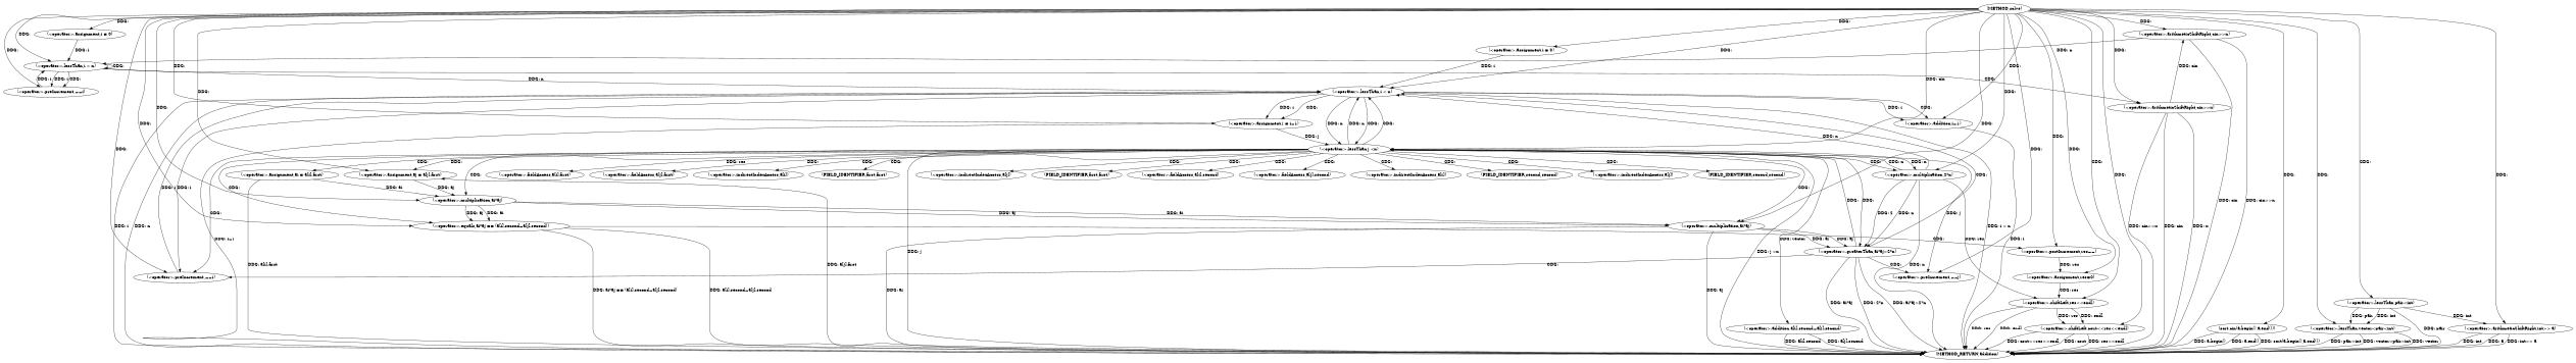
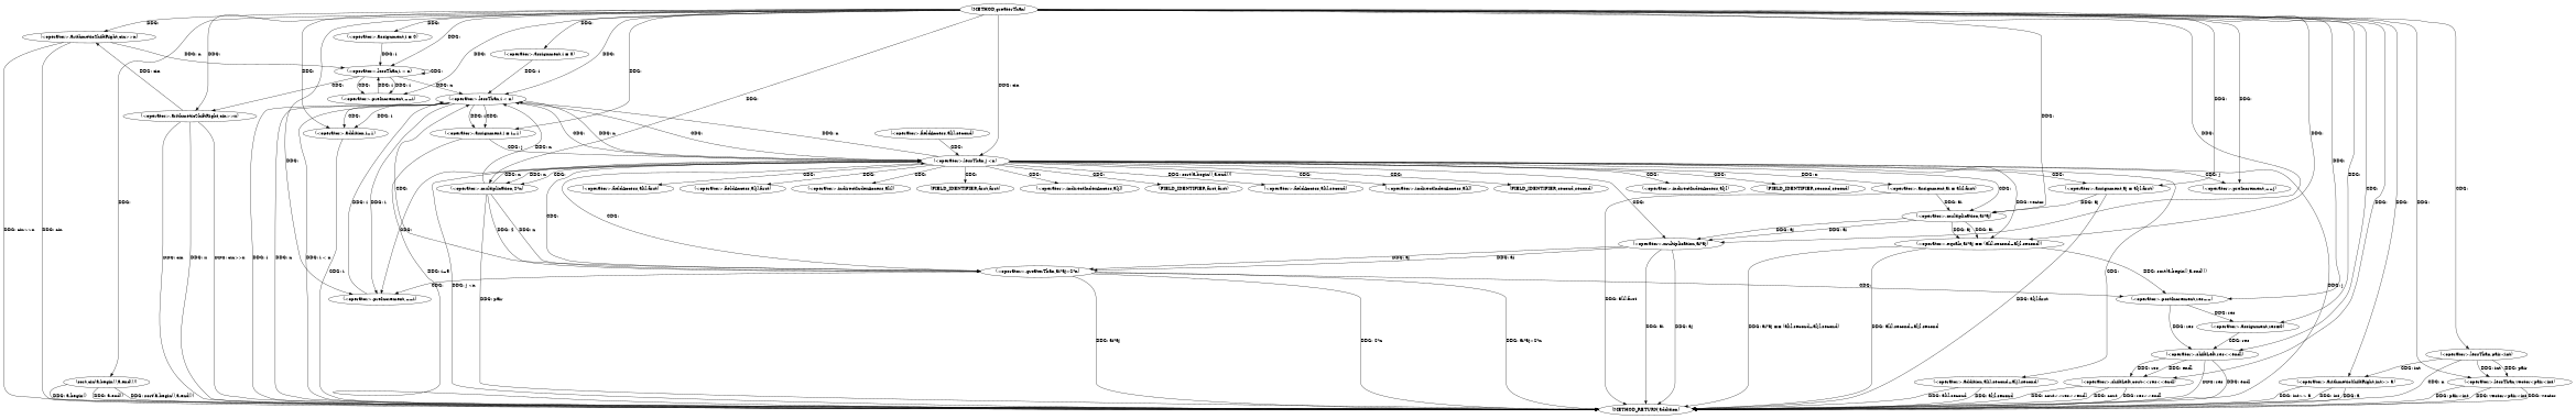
  digraph {
-   n1 [label="(METHOD,solve)"]
+   n1 [label="(METHOD,greaterThan)"]
    n2 [label="(<operator>.arithmeticShiftRight,cin>>n)"]
    n3 [label="(sort,cin(a.begin(),a.end()))"]
    n4 [label="(<operator>.assignment,res=0)"]
    n5 [label="(<operator>.shiftLeft,cout<<res<<endl)"]
    n6 [label="(<operator>.lessThan,vector<pair<int)"]
    n7 [label="(<operator>.arithmeticShiftRight,int>> a)"]
    n8 [label="(<operator>.assignment,i = 0)"]
    n9 [label="(<operator>.lessThan,i < n)"]
    n10 [label="(<operator>.preIncrement,++i)"]
    n11 [label="(<operator>.assignment,i = 0)"]
    n12 [label="(<operator>.lessThan,i < n)"]
    n13 [label="(<operator>.preIncrement,++i)"]
    n14 [label="(<operator>.arithmeticShiftRight,cin>>x)"]
    n15 [label="(<operator>.shiftLeft,res<<endl)"]
    n16 [label="(<operator>.lessThan,pair<int)"]
    n17 [label="(<operator>.assignment,j = i+1)"]
    n18 [label="(<operator>.lessThan,j <n)"]
    n19 [label="(<operator>.preIncrement,++j)"]
    n20 [label="(<operator>.assignment,aj = a[j].first)"]
    n21 [label="(<operator>.addition,i+1)"]
    n22 [label="(<operator>.postIncrement,res++)"]
    n23 [label="(<operator>.multiplication,ai*aj)"]
    n24 [label="(<operator>.multiplication,ai*aj)"]
    n25 [label="(<operator>.multiplication,2*n)"]
    n26 [label="(<operator>.equals,ai*aj == (a[i].second+a[j].second))"]
    n27 [label="(METHOD_RETURN,addition)"]
    n28 [label="(<operator>.assignment,ai = a[i].first)"]
    n29 [label="(<operator>.greaterThan,ai*aj>2*n)"]
    n30 [label="(<operator>.addition,a[i].second+a[j].second)"]
    n31 [label="(<operator>.fieldAccess,a[i].first)"]
    n32 [label="(<operator>.fieldAccess,a[j].first)"]
    n33 [label="(<operator>.indirectIndexAccess,a[i])"]
    n34 [label="(FIELD_IDENTIFIER,first,first)"]
    n35 [label="(<operator>.indirectIndexAccess,a[j])"]
    n36 [label="(FIELD_IDENTIFIER,first,first)"]
    n37 [label="(<operator>.fieldAccess,a[i].second)"]
    n38 [label="(<operator>.fieldAccess,a[j].second)"]
    n39 [label="(<operator>.indirectIndexAccess,a[i])"]
    n40 [label="(FIELD_IDENTIFIER,second,second)"]
    n41 [label="(<operator>.indirectIndexAccess,a[j])"]
    n42 [label="(FIELD_IDENTIFIER,second,second)"]
    n1 -> n2 [label="DDG: "]
    n1 -> n3 [label="DDG: "]
    n1 -> n4 [label="DDG: "]
    n1 -> n5 [label="DDG: "]
    n1 -> n6 [label="DDG: "]
    n1 -> n7 [label="DDG: "]
    n1 -> n8 [label="DDG: "]
    n1 -> n9 [label="DDG: "]
    n1 -> n10 [label="DDG: "]
    n1 -> n11 [label="DDG: "]
    n1 -> n12 [label="DDG: "]
    n1 -> n13 [label="DDG: "]
    n1 -> n14 [label="DDG: "]
    n1 -> n15 [label="CDG: "]
    n1 -> n16 [label="CDG: "]
    n1 -> n17 [label="DDG: "]
    n1 -> n18 [label="DDG: cin"]
    n1 -> n19 [label="DDG: "]
    n1 -> n20 [label="DDG: "]
    n1 -> n21 [label="DDG: "]
    n1 -> n22 [label="DDG: "]
    n1 -> n23 [label="DDG: "]
    n1 -> n24 [label="DDG: "]
    n1 -> n25 [label="DDG: "]
    n1 -> n26 [label="DDG: "]
    n2 -> n9 [label="DDG: n"]
    n2 -> n27 [label="DDG: cin"]
    n2 -> n27 [label="DDG: cin>>n"]
    n3 -> n27 [label="DDG: a.begin()"]
    n3 -> n27 [label="DDG: a.end()"]
    n3 -> n27 [label="DDG: sort(a.begin(),a.end())"]
    n4 -> n15 [label="CDG: res"]
    n5 -> n27 [label="DDG: res<<endl"]
    n5 -> n27 [label="DDG: cout<<res<<endl"]
    n5 -> n27 [label="DDG: cout"]
    n6 -> n27 [label="DDG: pair<int"]
    n6 -> n27 [label="DDG: vector<pair<int"]
    n6 -> n27 [label="DDG: vector"]
    n7 -> n27 [label="DDG: int"]
    n7 -> n27 [label="DDG: a"]
    n7 -> n27 [label="DDG: int>> a"]
    n8 -> n9 [label="DDG: i"]
    n9 -> n9 [label="CDG: "]
    n9 -> n10 [label="DDG: i"]
    n9 -> n10 [label="CDG: "]
    n9 -> n12 [label="DDG: n"]
    n9 -> n14 [label="CDG: "]
    n10 -> n9 [label="DDG: i"]
    n11 -> n12 [label="DDG: i"]
    n12 -> n13 [label="DDG: i"]
    n12 -> n17 [label="DDG: i"]
    n12 -> n17 [label="CDG: "]
    n12 -> n18 [label="DDG: n"]
    n12 -> n18 [label="CDG: "]
    n12 -> n21 [label="DDG: i"]
    n12 -> n21 [label="CDG: "]
    n12 -> n27 [label="DDG: i"]
    n12 -> n27 [label="DDG: n"]
    n12 -> n27 [label="DDG: i < n"]
    n13 -> n12 [label="DDG: i"]
    n14 -> n2 [label="DDG: cin"]
    n14 -> n27 [label="DDG: cin"]
    n14 -> n27 [label="DDG: x"]
    n14 -> n27 [label="DDG: cin>>x"]
    n15 -> n5 [label="DDG: res"]
    n15 -> n5 [label="DDG: endl"]
    n15 -> n27 [label="DDG: res"]
    n15 -> n27 [label="DDG: endl"]
    n16 -> n6 [label="DDG: int"]
    n16 -> n6 [label="DDG: pair"]
-   n16 -> n7 [label="DDG: int"]
-   n16 -> n27 [label="DDG: pair"]
-   n17 -> n18 [label="DDG: j"]
-   n17 -> n27 [label="DDG: i+1"]
+   n16 -> n7 [label="CDG: int"]
+   n16 -> n27 [label="CDG: n"]
+   n17 -> n18 [label="CDG: j"]
+   n17 -> n27 [label="DDG: i+5"]
    n18 -> n12 [label="DDG: n"]
    n18 -> n12 [label="CDG: "]
    n18 -> n13 [label="CDG: "]
-   n18 -> n19 [label="DDG: j"]
-   n18 -> n20 [label="DDG: "]
+   n18 -> n19 [label="CDG: j"]
+   n18 -> n20 [label="CDG: "]
    n18 -> n23 [label="CDG: "]
    n18 -> n24 [label="CDG: "]
    n18 -> n25 [label="DDG: n"]
    n18 -> n25 [label="CDG: "]
-   n18 -> n26 [label="CDG: "]
+   n18 -> n26 [label="DDG: vector"]
    n18 -> n27 [label="DDG: j"]
    n18 -> n27 [label="DDG: j <n"]
-   n18 -> n28 [label="CDG: "]
-   n18 -> n29 [label="DDG: "]
-   n18 -> n30 [label="DDG: vector"]
-   n18 -> n31 [label="DDG: res"]
+   n18 -> n28 [label="DDG: x"]
+   n18 -> n29 [label="CDG: "]
+   n18 -> n30 [label="CDG: "]
+   n18 -> n31 [label="CDG: "]
    n18 -> n32 [label="DDG: "]
    n18 -> n33 [label="CDG: "]
    n18 -> n34 [label="CDG: "]
    n18 -> n35 [label="CDG: "]
    n18 -> n36 [label="CDG: "]
-   n18 -> n37 [label="CDG: "]
-   n18 -> n38 [label="CDG: "]
+   n18 -> n37 [label="DDG: sort(a.begin(),a.end())"]
+   n38 -> n18 [label="CDG: "]
    n18 -> n39 [label="CDG: "]
    n18 -> n40 [label="CDG: "]
    n18 -> n41 [label="CDG: "]
    n18 -> n42 [label="CDG: "]
    n20 -> n23 [label="DDG: aj"]
-   n27 -> n20 [label="DDG: a[j].first"]
-   n21 -> n27 [label="DDG: i"]
+   n20 -> n27 [label="DDG: a[j].first"]
+   n21 -> n27 [label="CDG: i"]
    n22 -> n4 [label="DDG: res"]
-   n25 -> n15 [label="DDG: res"]
+   n22 -> n15 [label="DDG: res"]
    n23 -> n24 [label="DDG: ai"]
    n23 -> n24 [label="DDG: aj"]
    n23 -> n26 [label="DDG: ai"]
    n23 -> n26 [label="DDG: aj"]
    n24 -> n27 [label="DDG: ai"]
    n24 -> n27 [label="DDG: aj"]
    n24 -> n29 [label="DDG: aj"]
    n24 -> n29 [label="DDG: ai"]
    n25 -> n12 [label="DDG: n"]
    n25 -> n18 [label="CDG: n"]
-   n25 -> n27 [label="DDG: n"]
+   n25 -> n27 [label="DDG: pair"]
    n25 -> n29 [label="DDG: 2"]
    n25 -> n29 [label="DDG: n"]
-   n26 -> n22 [label="CDG: "]
+   n26 -> n22 [label="DDG: sort(a.begin(),a.end())"]
    n26 -> n27 [label="DDG: a[i].second+a[j].second"]
    n26 -> n27 [label="DDG: ai*aj == (a[i].second+a[j].second)"]
    n28 -> n23 [label="DDG: ai"]
    n28 -> n27 [label="DDG: a[i].first"]
    n29 -> n12 [label="CDG: "]
    n29 -> n13 [label="CDG: "]
-   n29 -> n18 [label="DDG: "]
-   n29 -> n19 [label="CDG: "]
+   n29 -> n18 [label="CDG: "]
+   n29 -> n22 [label="CDG: "]
    n29 -> n27 [label="DDG: ai*aj"]
    n29 -> n27 [label="DDG: 2*n"]
    n29 -> n27 [label="DDG: ai*aj>2*n"]
    n30 -> n27 [label="DDG: a[i].second"]
    n30 -> n27 [label="DDG: a[j].second"]
  }
